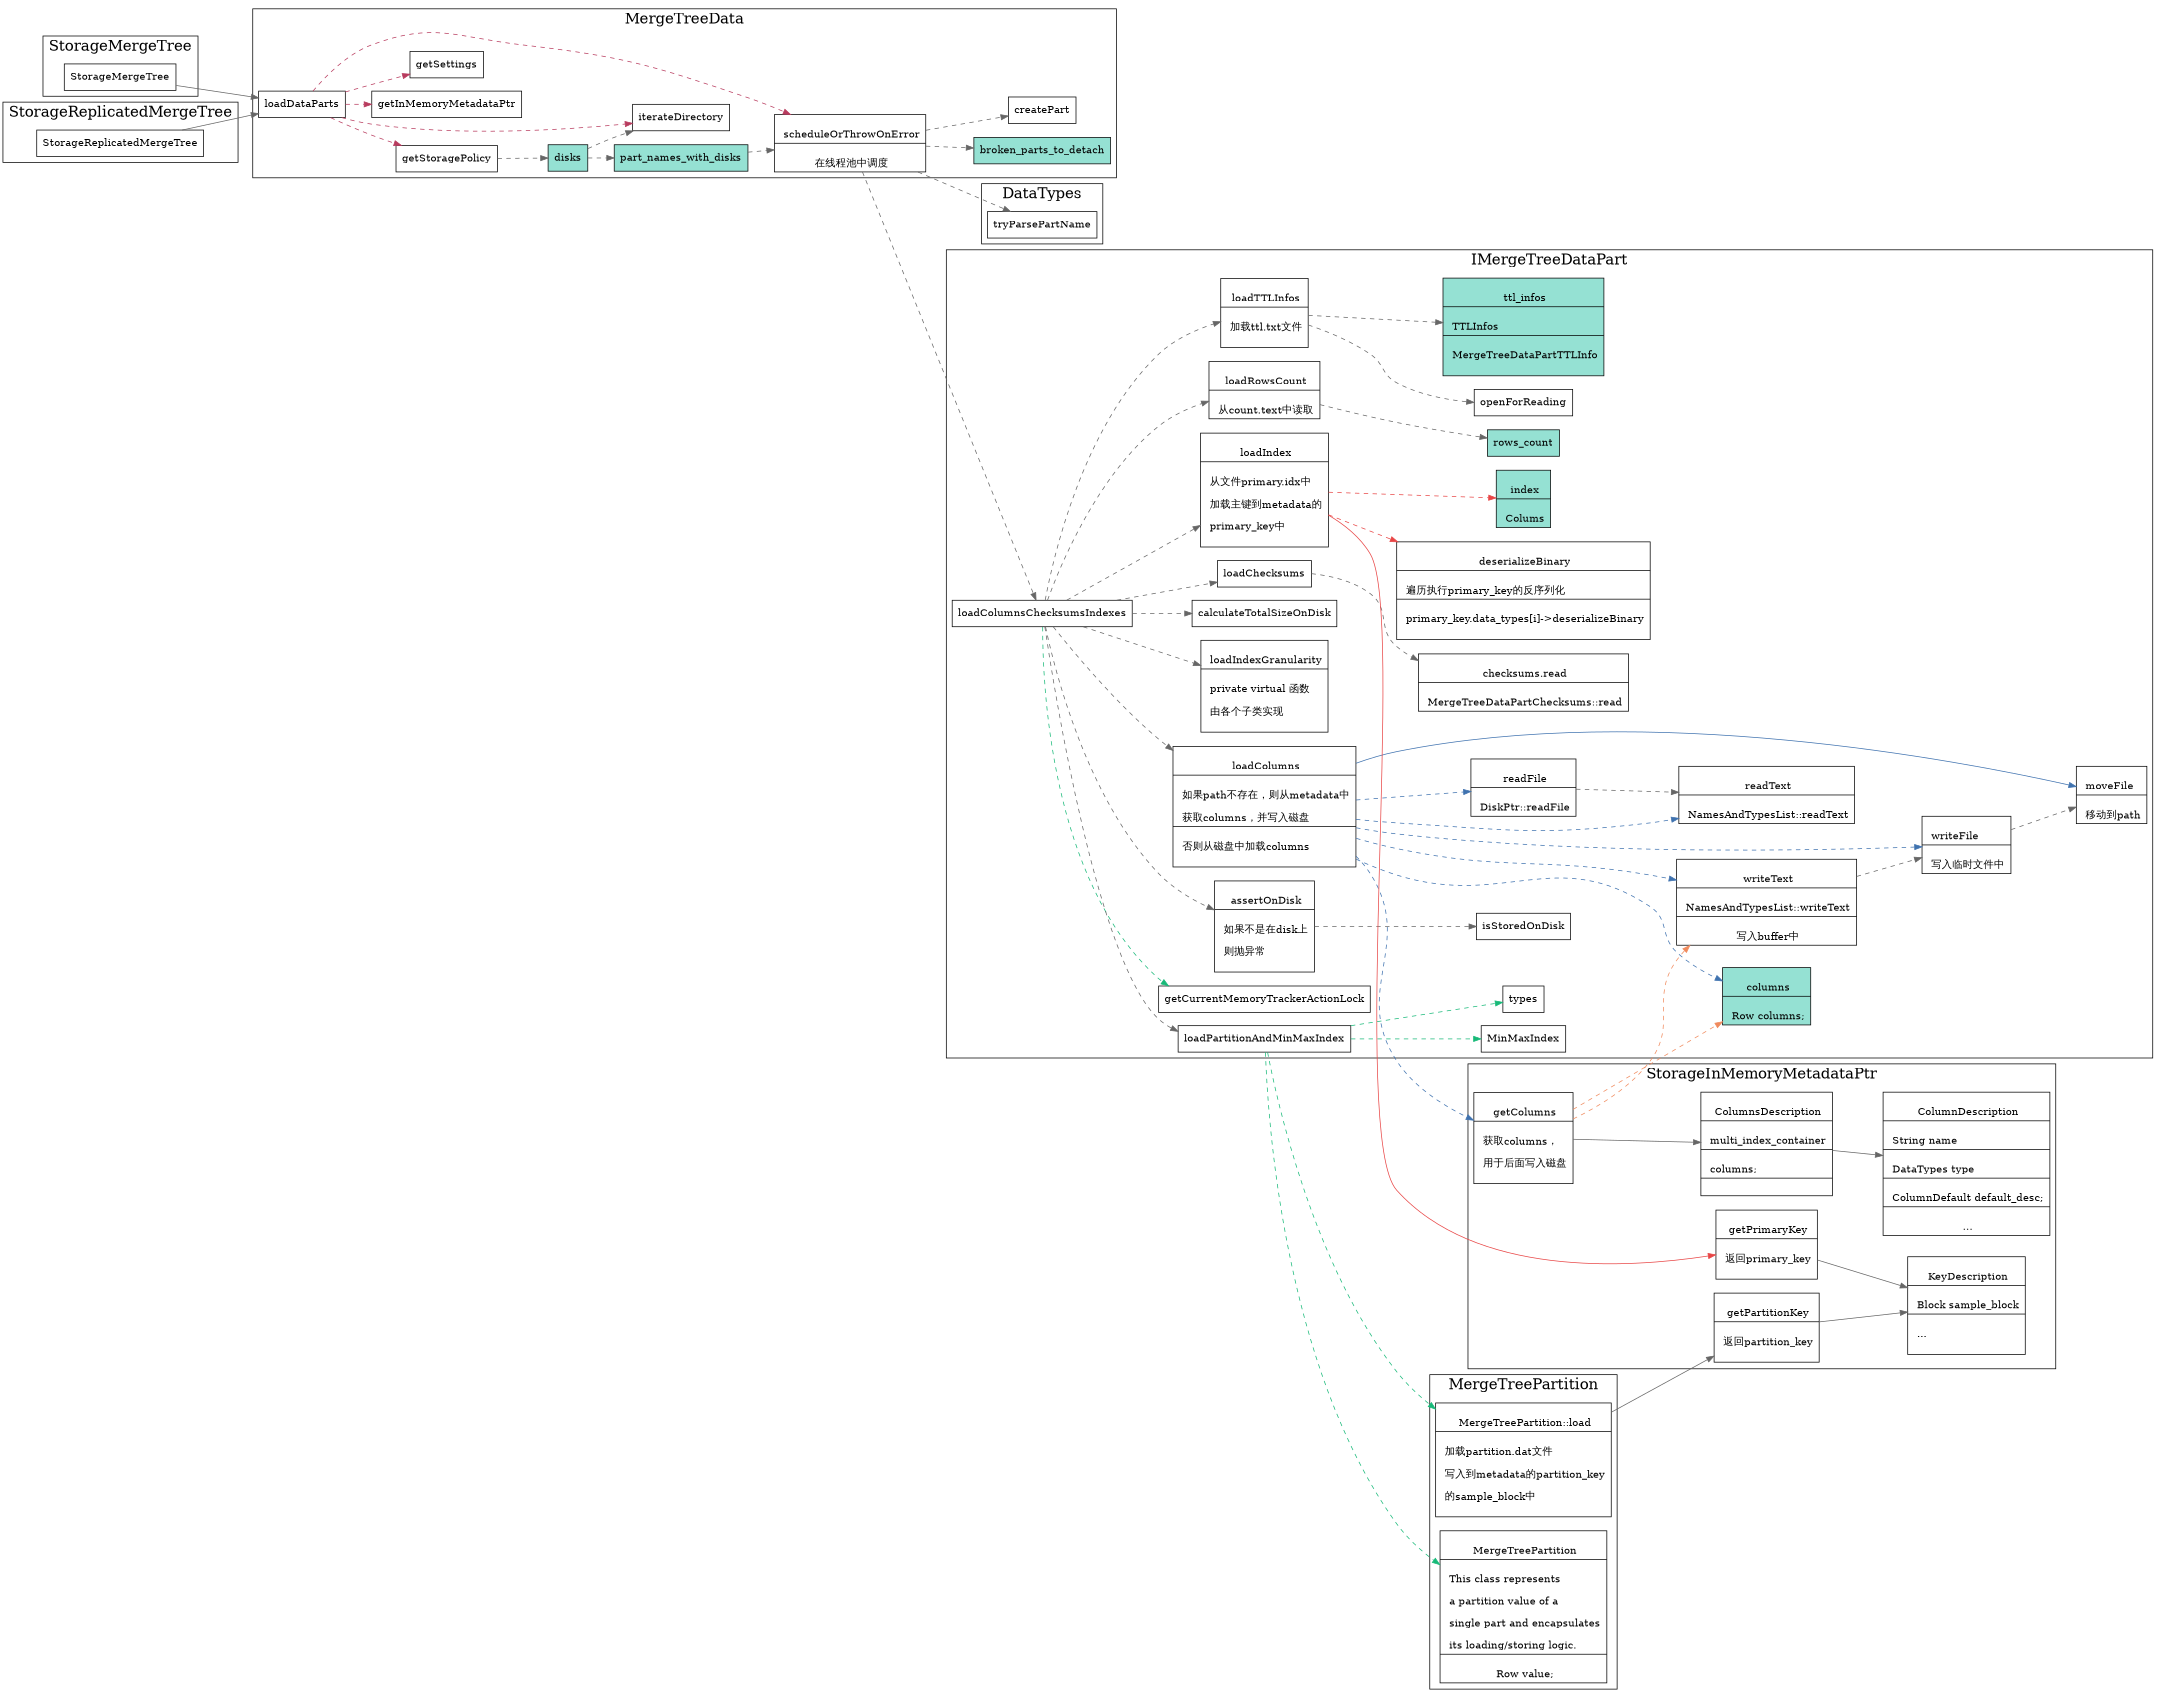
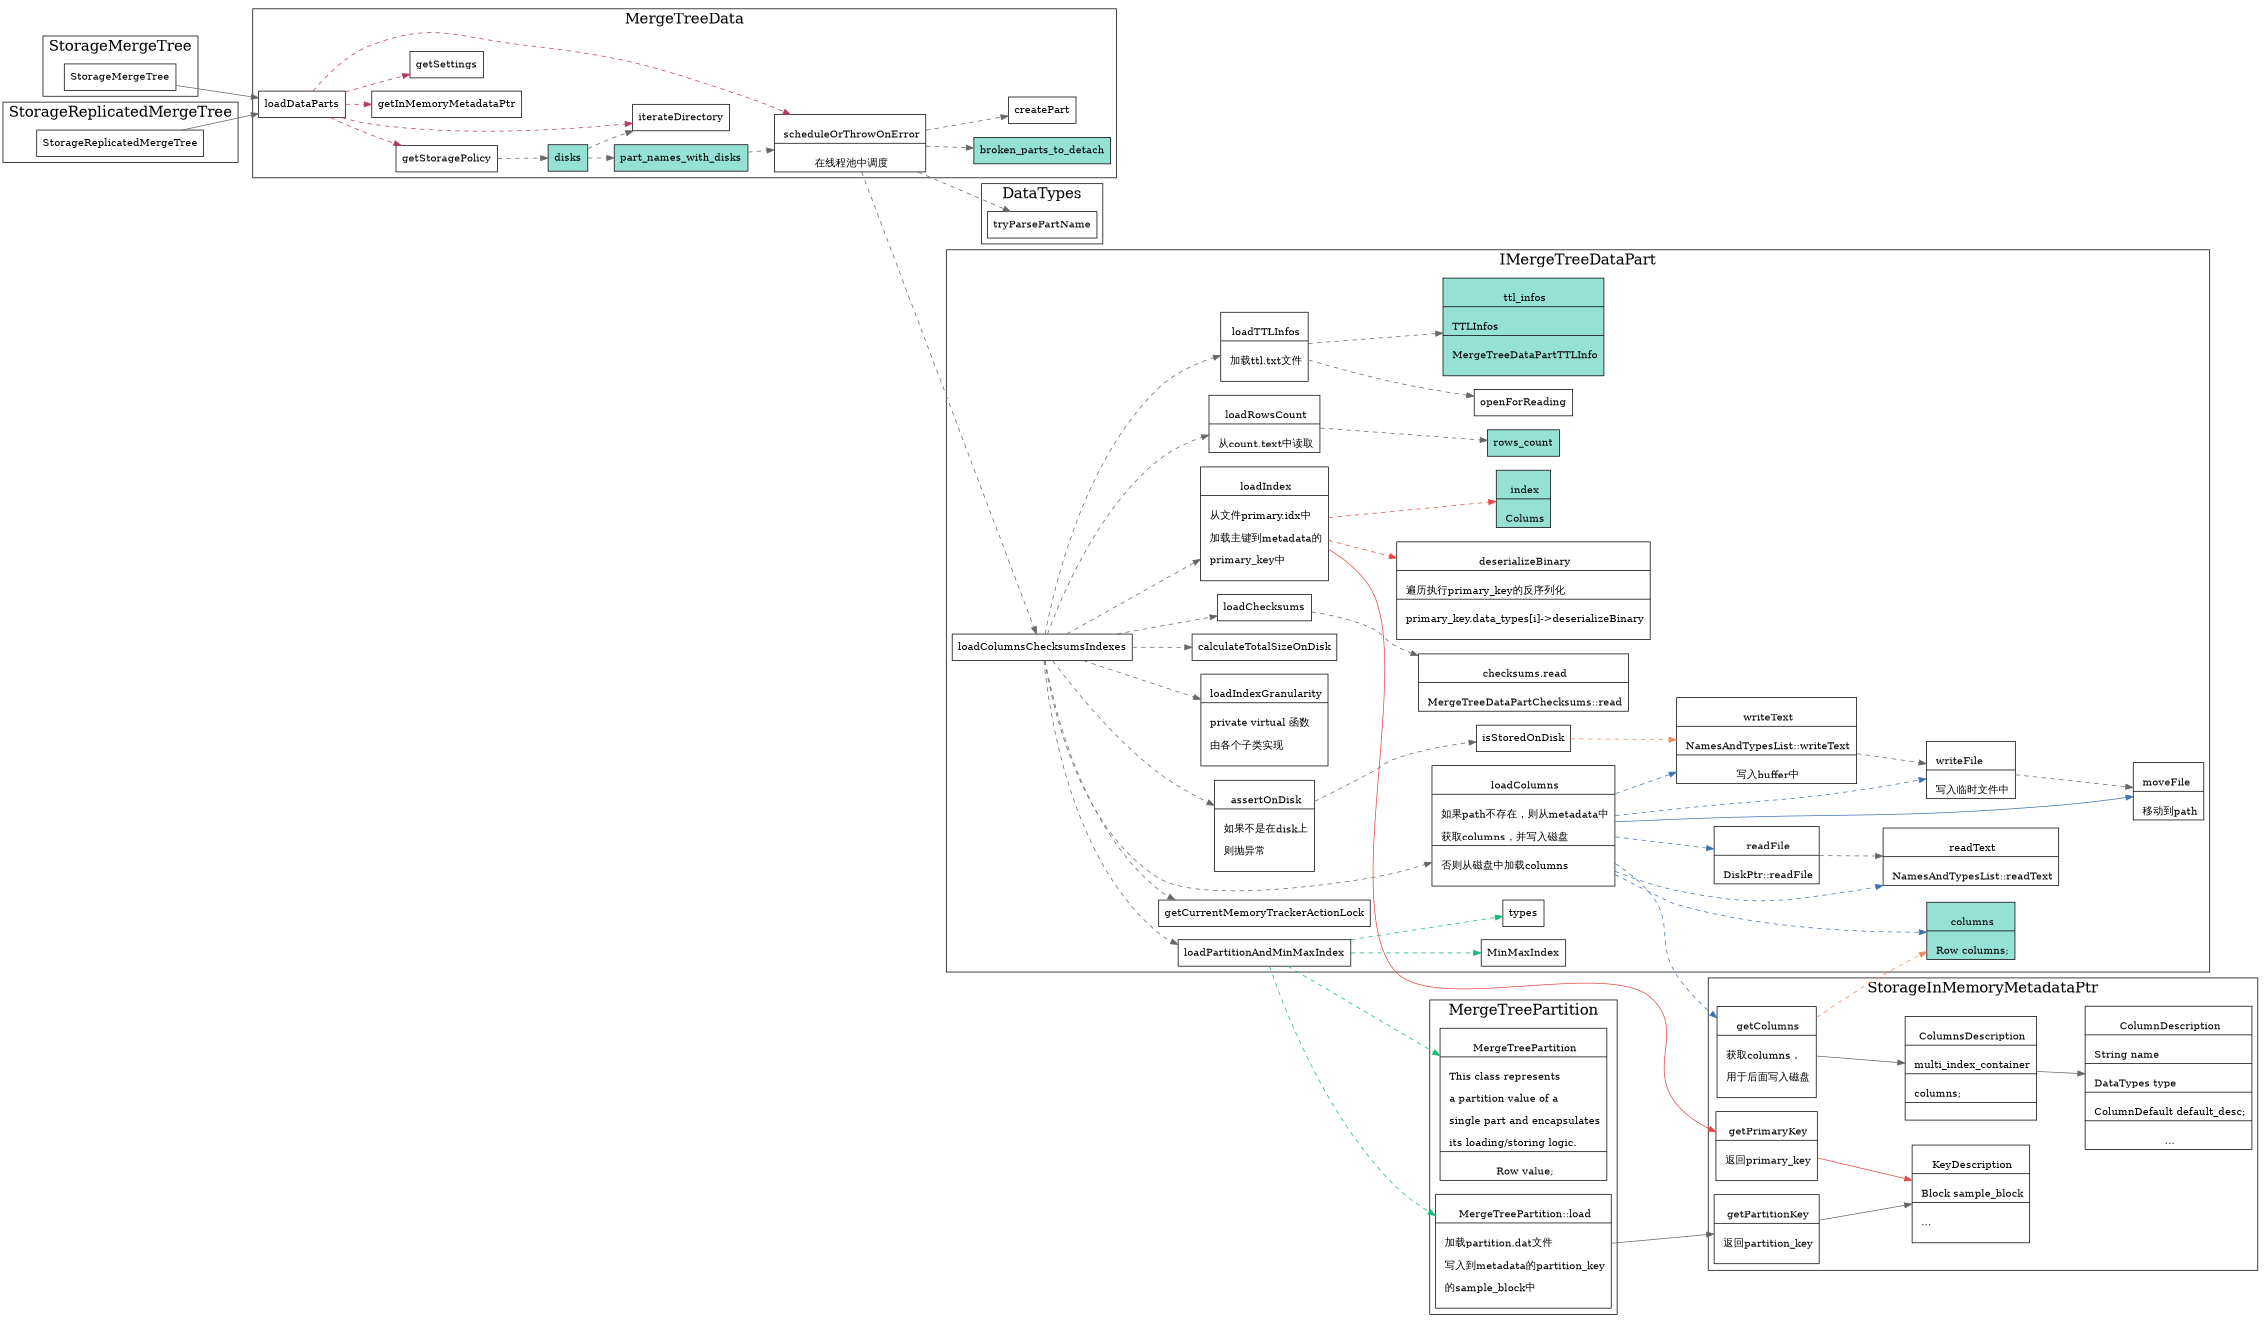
  digraph {
    fontname="DejaVu Serif"
    labelloc=t
    newrank=true
    rankdir=LR
    node [fontname="DejaVu Serif" shape=record fillcolor="#95e1d3" style=stroke]
    edge [color=gray40 fontname="DejaVu Serif" style=dashed]
    n1 [label="{{\n        getPrimaryKey|\n        返回primary_key\l\n      }}" fillcolor="" style=""]
    n2 [label="{{\n        KeyDescription|\n        Block sample_block\l|\n        ...\l\n      }}" fillcolor="" style=""]
    n3 [label="{{\n        getPartitionKey|\n        返回partition_key\l\n      }}" fillcolor="" style=""]
    n4 [label="{{\n        getColumns|\n        获取columns，\l \n        用于后面写入磁盘\l\n      }}" fillcolor="" style=""]
    n5 [label="{{\n        ColumnsDescription|\n        multi_index_container\l|\n        columns;\l|\n      }}" fillcolor="" style=""]
    n6 [label="{{\n        ColumnDescription|\n        String name\l|\n        DataTypes type\l|\n        ColumnDefault default_desc;\l|\n        ...\n      }}" fillcolor="" style=""]
    tryParsePartName [shape=box fillcolor="" style=""]
    n8 [label="{{\n        MergeTreePartition::load|\n        加载partition.dat文件\l\n        写入到metadata的partition_key\l \n        的sample_block中\l\n      }}" fillcolor="" style=""]
    n9 [label="{{\n        MergeTreePartition|\n          This class represents \l \n          a partition value of a\l \n          single part and encapsulates\l \n          its loading/storing logic.\l|\n          Row value;\n      }}" fillcolor="" style=""]
    n10 [label="{{\n        columns|\n          Row columns;\n      }}" style=filled]
    n11 [label="{{\n      writeText|\n      NamesAndTypesList::writeText\l|\n      写入buffer中\n      }}"]
    n12 [label="{{\n      index|\n      Colums\n      }}" style=filled]
    n13 [label="{{\n        ttl_infos|\n        TTLInfos\l|\n        MergeTreeDataPartTTLInfo\l\n      }}" style=filled]
    rows_count [style=filled]
    loadColumnsChecksumsIndexes [shape=box]
    n16 [label="{{\n        assertOnDisk|\n        如果不是在disk上\l \n        则抛异常\l\n      }}"]
    getCurrentMemoryTrackerActionLock [shape=box]
    n18 [label="{{\n        loadColumns|\n        如果path不存在，则从metadata中\l\n        获取columns，并写入磁盘\l|\n        否则从磁盘中加载columns\l\n      }}"]
    loadChecksums [shape=box]
    n20 [label="{{\n        loadIndexGranularity|\n        private virtual 函数\l\n        由各个子类实现\l\n      }}"]
    calculateTotalSizeOnDisk [shape=box]
    n22 [label="{{\n        loadIndex|\n        从文件primary.idx中\l\n        加载主键到metadata的\l \n        primary_key中\l\n      }}"]
    n23 [label="{{\n        loadRowsCount|\n        从count.text中读取\n      }}"]
    loadPartitionAndMinMaxIndex [shape=box]
    n25 [label="{{\n        loadTTLInfos|\n        加载ttl.txt文件\l\n      }}"]
    isStoredOnDisk [shape=box]
    n27 [label="{{\n      readText|\n      NamesAndTypesList::readText\n      }}"]
    n28 [label="{{\n      readFile|\n      DiskPtr::readFile\n      }}"]
    n29 [label="{{\n      moveFile\l|\n      移动到path\n      }}"]
    n30 [label="{{\n      writeFile\l|\n      写入临时文件中\n      }}"]
    n31 [label="{{\n        checksums.read|\n        MergeTreeDataPartChecksums::read\n      }}"]
    n32 [label="{{\n        deserializeBinary|\n          遍历执行primary_key的反序列化\l|\n          primary_key.data_types[i]-\>deserializeBinary\l\n      }}"]
    n33 [label=types shape=box]
    MinMaxIndex [shape=box]
    openForReading [shape=box]
    disks [style=filled]
    iterateDirectory [shape=box]
    part_names_with_disks [style=filled]
    n39 [label="{{\n        scheduleOrThrowOnError|\n        在线程池中调度\n      }}"]
    broken_parts_to_detach [style=filled]
    loadDataParts [shape=box]
    getInMemoryMetadataPtr [shape=box]
    getSettings [shape=box]
    getStoragePolicy [shape=box]
    createPart [shape=box]
    StorageMergeTree [shape=box fillcolor="" style=""]
    StorageReplicatedMergeTree [shape=box fillcolor="" style=""]
    subgraph cluster_1 {
      fontsize=20
      label=StorageInMemoryMetadataPtr
      n1
      n2
      n3
      n4
      n5
      n6
    }
    subgraph cluster_2 {
      fontsize=20
      label=DataTypes
      tryParsePartName
    }
    subgraph cluster_3 {
      fontsize=20
      label=MergeTreePartition
      n8
      n9
    }
    subgraph cluster_4 {
      fontsize=20
      label=IMergeTreeDataPart
      n10
      n11
      n12
      n13
      rows_count
      loadColumnsChecksumsIndexes
      n16
      getCurrentMemoryTrackerActionLock
      n18
      loadChecksums
      n20
      calculateTotalSizeOnDisk
      n22
      n23
      loadPartitionAndMinMaxIndex
      n25
      isStoredOnDisk
      n27
      n28
      n29
      n30
      n31
      n32
      n33
      MinMaxIndex
      openForReading
    }
    subgraph cluster_5 {
      fontsize=20
      label=MergeTreeData
      disks
      iterateDirectory
      part_names_with_disks
      n39
      broken_parts_to_detach
      loadDataParts
      getInMemoryMetadataPtr
      getSettings
      getStoragePolicy
      createPart
    }
    subgraph cluster_6 {
      fontsize=20
      label=StorageMergeTree
      StorageMergeTree
    }
    subgraph cluster_7 {
      fontsize=20
      label=StorageReplicatedMergeTree
      StorageReplicatedMergeTree
    }
-   n1 -> n2 [style=""]
+   n1 -> n2 [color="#e84545" style=""]
    n3 -> n2 [style=""]
    n4 -> n5 [style=""]
    n4 -> n10 [color="#f08a5d"]
-   n4 -> n11 [color="#f08a5d"]
+   isStoredOnDisk -> n11 [color="#f08a5d"]
    n5 -> n6 [style=""]
    n8 -> n3 [style=""]
    n11 -> n30
    loadColumnsChecksumsIndexes -> n16
-   loadColumnsChecksumsIndexes -> getCurrentMemoryTrackerActionLock [color="#17b978"]
+   loadColumnsChecksumsIndexes -> getCurrentMemoryTrackerActionLock
    loadColumnsChecksumsIndexes -> n18
    loadColumnsChecksumsIndexes -> loadChecksums
    loadColumnsChecksumsIndexes -> n20
    loadColumnsChecksumsIndexes -> calculateTotalSizeOnDisk
    loadColumnsChecksumsIndexes -> n22
    loadColumnsChecksumsIndexes -> n23
    loadColumnsChecksumsIndexes -> loadPartitionAndMinMaxIndex
    loadColumnsChecksumsIndexes -> n25
    n16 -> isStoredOnDisk
    n18 -> n4 [color="#3f72af"]
    n18 -> n10 [color="#3f72af"]
    n18 -> n11 [color="#3f72af"]
    n18 -> n27 [color="#3f72af"]
    n18 -> n28 [color="#3f72af"]
    n18 -> n29 [color="#3f72af" style=solid]
    n18 -> n30 [color="#3f72af"]
    loadChecksums -> n31
    n22 -> n1 [color="#e84545" style=solid]
    n22 -> n12 [color="#e84545"]
    n22 -> n32 [color="#e84545"]
    n23 -> rows_count
    loadPartitionAndMinMaxIndex -> n8 [color="#17b978"]
    loadPartitionAndMinMaxIndex -> n9 [color="#17b978"]
    loadPartitionAndMinMaxIndex -> n33 [color="#17b978"]
    loadPartitionAndMinMaxIndex -> MinMaxIndex [color="#17b978"]
    n25 -> n13
    n25 -> openForReading
    n28 -> n27
    n30 -> n29
    disks -> iterateDirectory
    disks -> part_names_with_disks
    part_names_with_disks -> n39
    n39 -> tryParsePartName
    n39 -> loadColumnsChecksumsIndexes
    n39 -> broken_parts_to_detach
    n39 -> createPart
    loadDataParts -> iterateDirectory [color="#b83b5e"]
    loadDataParts -> n39 [color="#b83b5e"]
    loadDataParts -> getInMemoryMetadataPtr [color="#b83b5e"]
    loadDataParts -> getSettings [color="#b83b5e"]
    loadDataParts -> getStoragePolicy [color="#b83b5e"]
    getStoragePolicy -> disks
    StorageMergeTree -> loadDataParts [style=""]
    StorageReplicatedMergeTree -> loadDataParts [style=""]
  }
